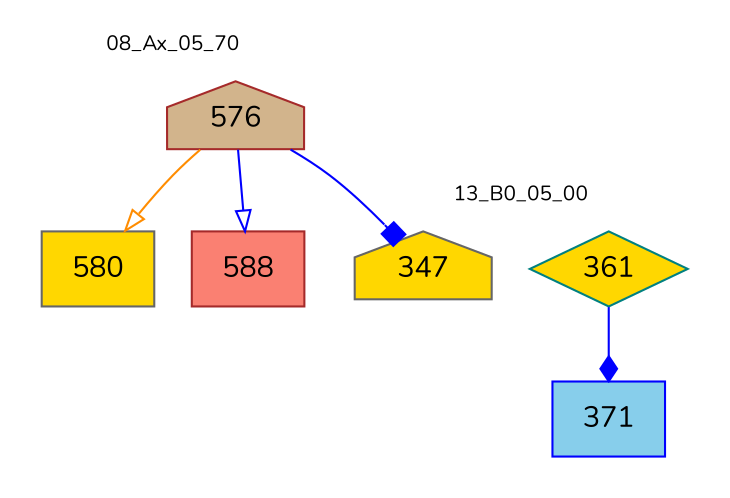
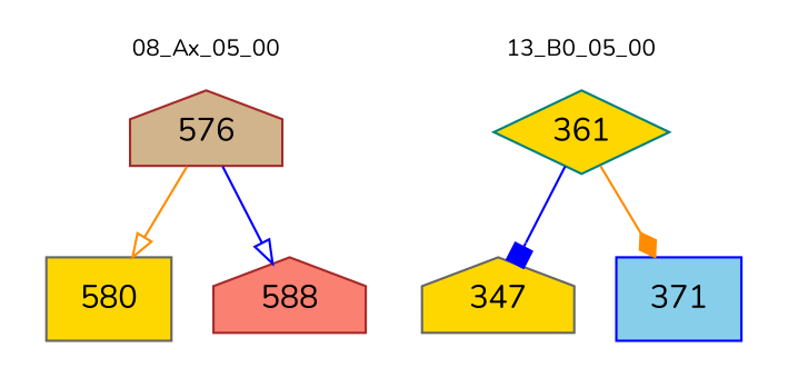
  digraph {
    fontname=Nunito
    node [color=brown fillcolor=gold fontname=Nunito shape=box style=filled]
    edge [arrowhead=onormal color=darkorange fontname=Nunito]
    n1 [fillcolor=tan label=576 shape=house]
    n2 [color=gray40 label=580]
-   n3 [fillcolor=salmon label=588]
+   n3 [fillcolor=salmon label=588 shape=house]
    n4 [color=teal label=361 shape=diamond]
    n5 [color=gray40 label=347 shape=house]
    n6 [color=blue fillcolor=skyblue label=371]
    subgraph cluster_1 {
      color=white
      fontsize=10
-     label="08_Ax_05_70"
+     label="08_Ax_05_00"
      n1
      n2
      n3
    }
    subgraph cluster_2 {
      color=white
      fontsize=10
      label="13_B0_05_00"
      n4
      n5
      n6
    }
    n1 -> n2
    n1 -> n3 [color=blue]
-   n1 -> n5 [arrowhead=box color=blue]
-   n4 -> n6 [arrowhead=diamond color=blue]
+   n4 -> n5 [arrowhead=box color=blue]
+   n4 -> n6 [arrowhead=diamond]
  }
